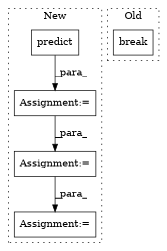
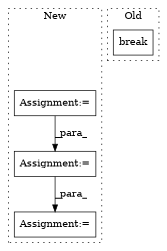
  digraph {
    node [a=7 l=1 shape=box]
-   n1 [a=32 l="8,1" label=predict s="1017,1092"]
    n2 [label="Assignment:=" s=1330]
    n3 [label="Assignment:=" s=1264]
    n4 [label="Assignment:=" s=1227]
    n5 [a=10 l=6 label=break s=1467]
    subgraph cluster_1 {
      label=New
      style=dotted
-     n1
      n2
      n3
      n4
    }
    subgraph cluster_2 {
      label=Old
      style=dotted
      n5
    }
-   n1 -> n4 [label=_para_]
    n3 -> n2 [label=_para_]
    n4 -> n3 [label=_para_]
  }
